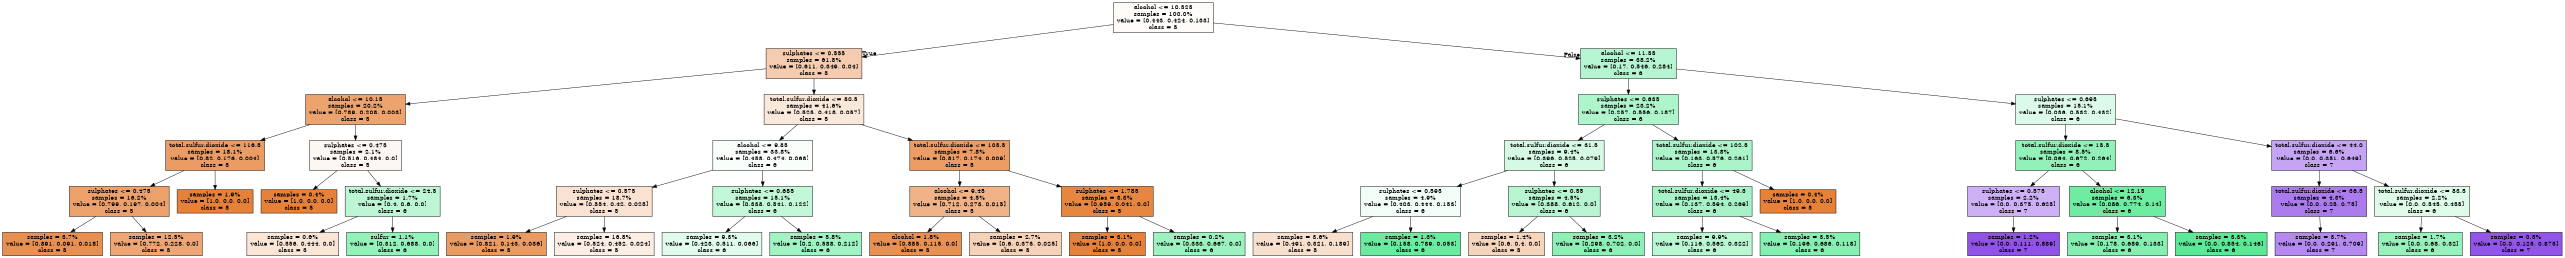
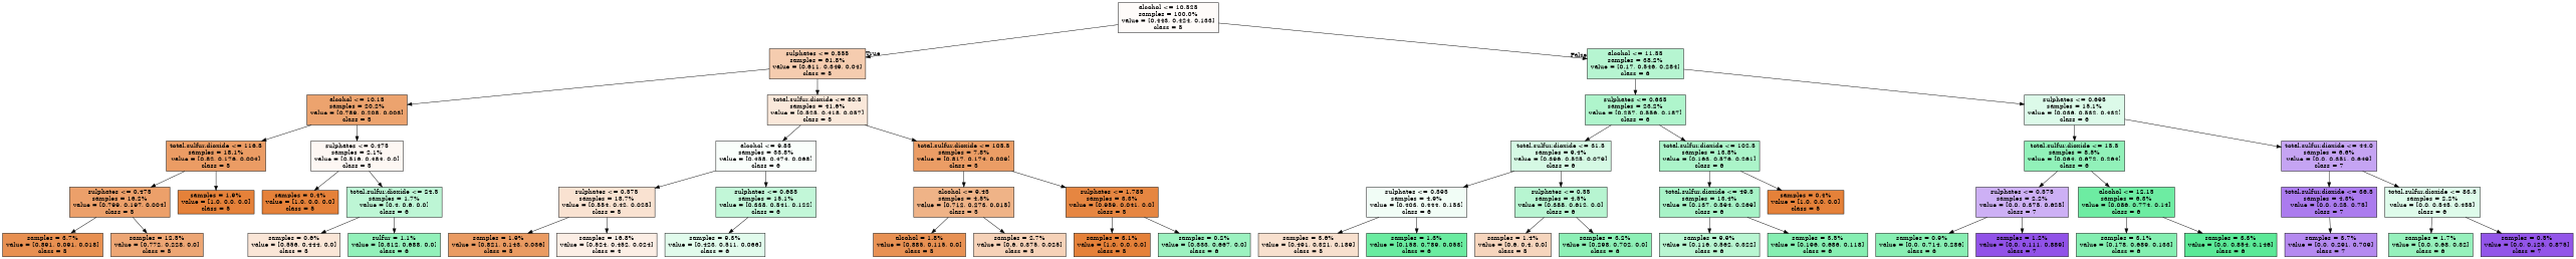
  digraph {
    node [color=black fillcolor="#e58139" shape=box style=filled]
    n1 [fillcolor="#fefbf9" label="alcohol <= 10.525\nsamples = 100.0%\nvalue = [0.443, 0.424, 0.133]\nclass = 5"]
    n2 [fillcolor="#f5ccaf" label="sulphates <= 0.555\nsamples = 61.8%\nvalue = [0.611, 0.349, 0.04]\nclass = 5"]
    n3 [fillcolor="#b6f5d1" label="alcohol <= 11.55\nsamples = 38.2%\nvalue = [0.17, 0.546, 0.284]\nclass = 6"]
    n4 [fillcolor="#eca36e" label="alcohol <= 10.15\nsamples = 20.2%\nvalue = [0.789, 0.208, 0.003]\nclass = 5"]
    n5 [fillcolor="#fae8da" label="total.sulfur.dioxide <= 80.5\nsamples = 41.6%\nvalue = [0.525, 0.418, 0.057]\nclass = 5"]
    n6 [fillcolor="#aff5cc" label="sulphates <= 0.635\nsamples = 23.2%\nvalue = [0.257, 0.556, 0.187]\nclass = 6"]
    n7 [fillcolor="#dcfae9" label="sulphates <= 0.695\nsamples = 15.1%\nvalue = [0.036, 0.532, 0.432]\nclass = 6"]
    n8 [fillcolor="#eb9c64" label="total.sulfur.dioxide <= 116.5\nsamples = 18.1%\nvalue = [0.82, 0.176, 0.004]\nclass = 5"]
    n9 [fillcolor="#fdf7f3" label="sulphates <= 0.475\nsamples = 2.1%\nvalue = [0.516, 0.484, 0.0]\nclass = 5"]
    n10 [fillcolor="#f9fefb" label="alcohol <= 9.85\nsamples = 33.8%\nvalue = [0.458, 0.474, 0.068]\nclass = 6"]
    n11 [fillcolor="#eb9d65" label="total.sulfur.dioxide <= 105.5\nsamples = 7.8%\nvalue = [0.817, 0.174, 0.009]\nclass = 5"]
    n12 [fillcolor="#eca06a" label="sulphates <= 0.475\nsamples = 16.2%\nvalue = [0.799, 0.197, 0.004]\nclass = 5"]
    n13 [label="samples = 1.9%\nvalue = [1.0, 0.0, 0.0]\nclass = 5"]
    n14 [label="samples = 0.4%\nvalue = [1.0, 0.0, 0.0]\nclass = 5"]
    n15 [fillcolor="#bdf6d5" label="total.sulfur.dioxide <= 24.5\nsamples = 1.7%\nvalue = [0.4, 0.6, 0.0]\nclass = 6"]
    n16 [fillcolor="#e89051" label="samples = 3.7%\nvalue = [0.891, 0.091, 0.018]\nclass = 5"]
    n17 [fillcolor="#eda674" label="samples = 12.5%\nvalue = [0.772, 0.228, 0.0]\nclass = 5"]
    n18 [fillcolor="#fae6d7" label="samples = 0.6%\nvalue = [0.556, 0.444, 0.0]\nclass = 5"]
    n19 [fillcolor="#93f1ba" label="sulfur = 1.1%\nvalue = [0.312, 0.688, 0.0]\nclass = 6"]
    n20 [fillcolor="#f9e2d1" label="sulphates <= 0.575\nsamples = 18.7%\nvalue = [0.554, 0.42, 0.025]\nclass = 5"]
    n21 [fillcolor="#c2f7d8" label="sulphates <= 0.685\nsamples = 15.1%\nvalue = [0.338, 0.541, 0.122]\nclass = 6"]
    n22 [fillcolor="#efb387" label="alcohol <= 9.45\nsamples = 4.5%\nvalue = [0.712, 0.273, 0.015]\nclass = 5"]
    n23 [fillcolor="#e68641" label="sulphates <= 1.785\nsamples = 3.3%\nvalue = [0.959, 0.041, 0.0]\nclass = 5"]
    n24 [fillcolor="#ea9b62" label="samples = 1.9%\nvalue = [0.821, 0.143, 0.036]\nclass = 5"]
-   n25 [fillcolor="#fceee5" label="samples = 16.8%\nvalue = [0.524, 0.452, 0.024]\nclass = 5"]
+   n25 [fillcolor="#fceee5" label="samples = 16.8%\nvalue = [0.524, 0.452, 0.024]\nclass = 4"]
    n26 [fillcolor="#e1fbec" label="samples = 9.3%\nvalue = [0.423, 0.511, 0.066]\nclass = 6"]
-   n27 [fillcolor="#a0f3c3" label="samples = 5.8%\nvalue = [0.2, 0.588, 0.212]\nclass = 6"]
    n28 [fillcolor="#e89153" label="alcohol = 1.8%\nvalue = [0.885, 0.115, 0.0]\nclass = 5"]
    n29 [fillcolor="#f6d2b8" label="samples = 2.7%\nvalue = [0.6, 0.375, 0.025]\nclass = 5"]
    n30 [label="samples = 3.1%\nvalue = [1.0, 0.0, 0.0]\nclass = 5"]
    n31 [fillcolor="#9cf2c0" label="samples = 0.2%\nvalue = [0.333, 0.667, 0.0]\nclass = 6"]
    n32 [fillcolor="#d5f9e4" label="total.sulfur.dioxide <= 31.5\nsamples = 9.4%\nvalue = [0.396, 0.525, 0.079]\nclass = 6"]
    n33 [fillcolor="#abf4c9" label="total.sulfur.dioxide <= 102.5\nsamples = 13.8%\nvalue = [0.163, 0.576, 0.261]\nclass = 6"]
    n34 [fillcolor="#91f1b9" label="total.sulfur.dioxide <= 15.5\nsamples = 8.5%\nvalue = [0.064, 0.672, 0.264]\nclass = 6"]
    n35 [fillcolor="#c5a4f3" label="total.sulfur.dioxide <= 44.0\nsamples = 6.6%\nvalue = [0.0, 0.351, 0.649]\nclass = 7"]
    n36 [fillcolor="#f1fdf6" label="sulphates <= 0.595\nsamples = 4.9%\nvalue = [0.403, 0.444, 0.153]\nclass = 6"]
    n37 [fillcolor="#b7f5d1" label="sulphates <= 0.55\nsamples = 4.5%\nvalue = [0.388, 0.612, 0.0]\nclass = 6"]
    n38 [fillcolor="#a7f3c7" label="total.sulfur.dioxide <= 49.5\nsamples = 13.4%\nvalue = [0.137, 0.594, 0.269]\nclass = 6"]
    n39 [label="samples = 0.4%\nvalue = [1.0, 0.0, 0.0]\nclass = 5"]
    n40 [fillcolor="#f8e0ce" label="samples = 3.6%\nvalue = [0.491, 0.321, 0.189]\nclass = 5"]
    n41 [fillcolor="#6aeca0" label="samples = 1.3%\nvalue = [0.158, 0.789, 0.053]\nclass = 6"]
    n42 [fillcolor="#f6d5bd" label="samples = 1.4%\nvalue = [0.6, 0.4, 0.0]\nclass = 5"]
    n43 [fillcolor="#8df0b6" label="samples = 3.2%\nvalue = [0.298, 0.702, 0.0]\nclass = 6"]
    n44 [fillcolor="#b9f6d2" label="samples = 9.9%\nvalue = [0.116, 0.562, 0.322]\nclass = 6"]
    n45 [fillcolor="#86efb2" label="samples = 3.5%\nvalue = [0.196, 0.686, 0.118]\nclass = 6"]
    n46 [fillcolor="#cdb0f5" label="sulphates <= 0.575\nsamples = 2.2%\nvalue = [0.0, 0.375, 0.625]\nclass = 7"]
    n47 [fillcolor="#6deca2" label="alcohol <= 12.15\nsamples = 6.3%\nvalue = [0.086, 0.774, 0.14]\nclass = 6"]
    n48 [fillcolor="#ab7bee" label="total.sulfur.dioxide <= 36.5\nsamples = 4.3%\nvalue = [0.0, 0.25, 0.75]\nclass = 7"]
    n49 [fillcolor="#defbea" label="total.sulfur.dioxide <= 83.5\nsamples = 2.2%\nvalue = [0.0, 0.545, 0.455]\nclass = 6"]
+   n50 [fillcolor="#88efb3" label="samples = 0.9%\nvalue = [0.0, 0.714, 0.286]\nclass = 6"]
    n51 [fillcolor="#9152e8" label="samples = 1.2%\nvalue = [0.0, 0.111, 0.889]\nclass = 7"]
    n52 [fillcolor="#84efb1" label="samples = 3.1%\nvalue = [0.178, 0.689, 0.133]\nclass = 6"]
    n53 [fillcolor="#5be997" label="samples = 3.3%\nvalue = [0.0, 0.854, 0.146]\nclass = 6"]
    n54 [fillcolor="#b58af0" label="samples = 3.7%\nvalue = [0.0, 0.291, 0.709]\nclass = 7"]
    n55 [fillcolor="#96f1bc" label="samples = 1.7%\nvalue = [0.0, 0.68, 0.32]\nclass = 6"]
    n56 [fillcolor="#9355e9" label="samples = 0.5%\nvalue = [0.0, 0.125, 0.875]\nclass = 7"]
    n1 -> n2 [headlabel=True labelangle=45 labeldistance=2.5]
    n1 -> n3 [headlabel=False labelangle=-45 labeldistance=2.5]
    n2 -> n4
    n2 -> n5
    n3 -> n6
    n3 -> n7
    n4 -> n8
    n4 -> n9
    n5 -> n10
    n5 -> n11
    n6 -> n32
    n6 -> n33
    n7 -> n34
    n7 -> n35
    n8 -> n12
    n8 -> n13
    n9 -> n14
    n9 -> n15
    n10 -> n20
    n10 -> n21
    n11 -> n22
    n11 -> n23
    n12 -> n16
    n12 -> n17
    n15 -> n18
    n15 -> n19
    n20 -> n24
    n20 -> n25
    n21 -> n26
-   n21 -> n27
    n22 -> n28
    n22 -> n29
    n23 -> n30
    n23 -> n31
    n32 -> n36
    n32 -> n37
    n33 -> n38
    n33 -> n39
    n34 -> n46
    n34 -> n47
    n35 -> n48
    n35 -> n49
    n36 -> n40
    n36 -> n41
    n37 -> n42
    n37 -> n43
    n38 -> n44
    n38 -> n45
+   n46 -> n50
    n46 -> n51
    n47 -> n52
    n47 -> n53
    n48 -> n54
    n49 -> n55
    n49 -> n56
  }
